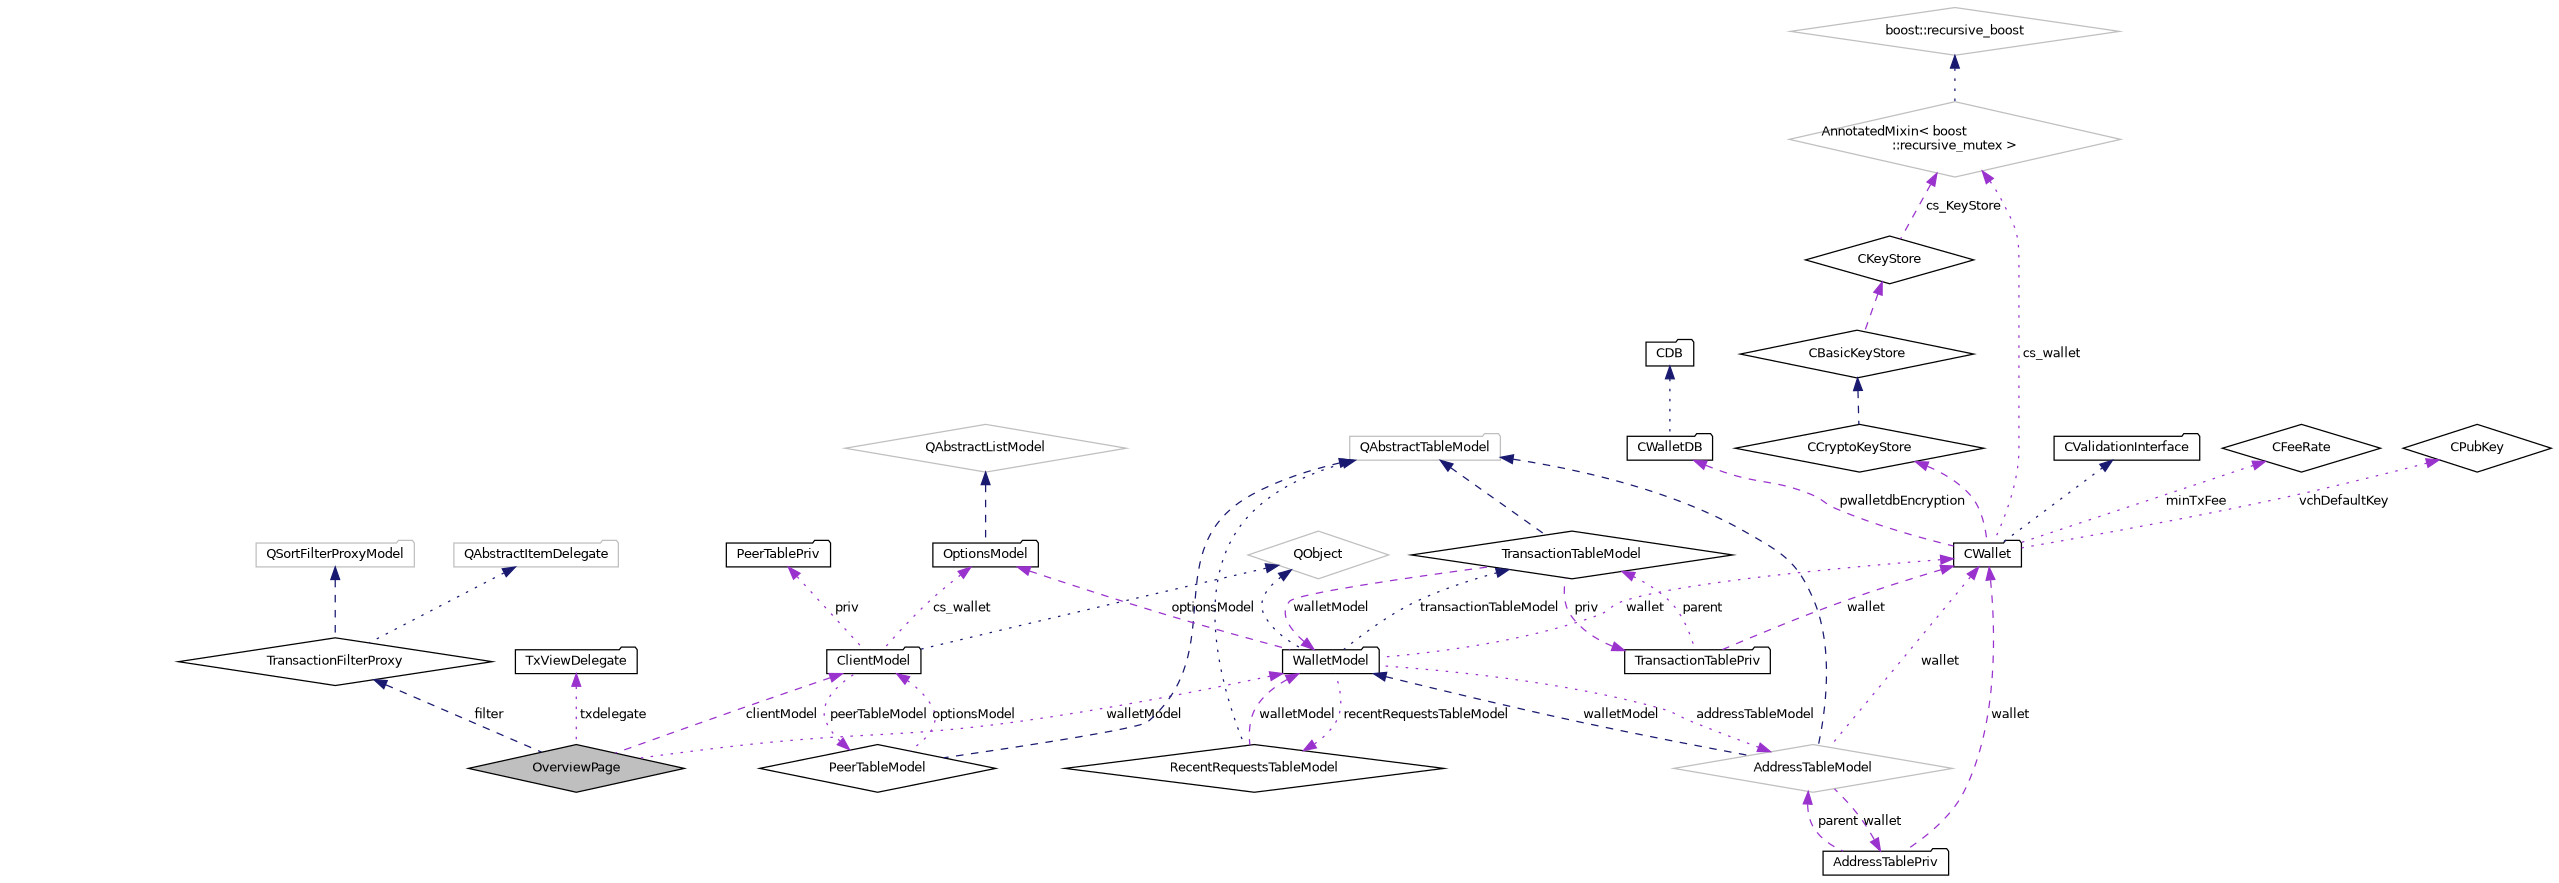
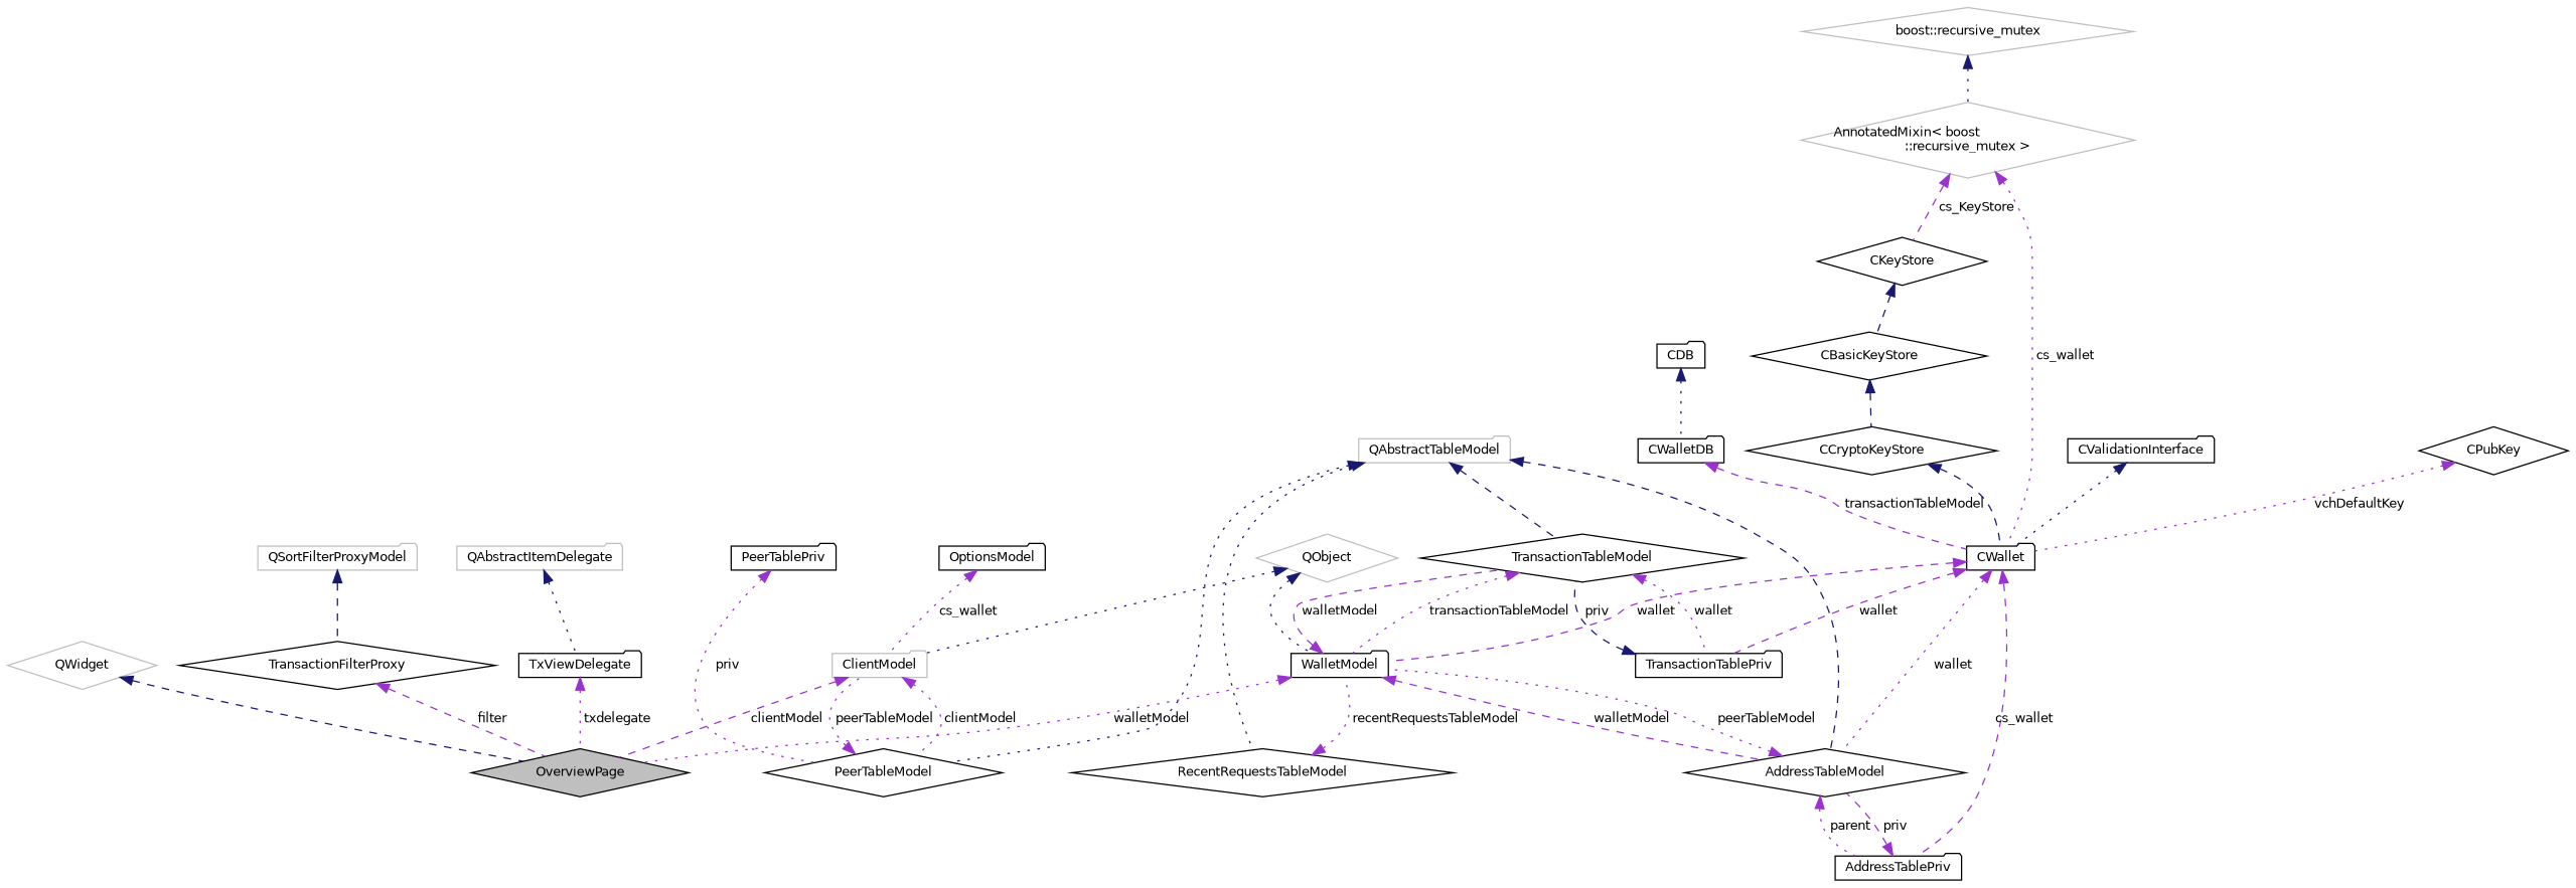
  digraph {
    rankdir=TB
    node [color=black fillcolor=white fontname=Helvetica fontsize=10 shape=diamond style=filled]
    edge [color=darkorchid3 dir=back fontname=Helvetica fontsize=10 labelfontname=Helvetica labelfontsize=10 style=dotted]
    n1 [fillcolor=grey75 fontcolor=black height=0.2 label=OverviewPage width=0.4]
+   n2 [color=grey75 height=0.2 label=QWidget width=0.4]
    n3 [height=0.2 label=TransactionFilterProxy width=0.4]
    n4 [color=grey75 height=0.2 label=QSortFilterProxyModel shape=folder width=0.4]
-   n5 [height=0.2 label=ClientModel shape=folder width=0.4]
+   n5 [color=grey75 height=0.2 label=ClientModel shape=folder width=0.4]
    n6 [height=0.2 label=PeerTableModel width=0.4]
    n7 [color=grey75 height=0.2 label=QObject width=0.4]
    n8 [height=0.2 label=WalletModel shape=folder width=0.4]
    n9 [height=0.2 label=TransactionTableModel width=0.4]
-   n10 [color=grey75 height=0.2 label=AddressTableModel width=0.4]
+   n10 [height=0.2 label=AddressTableModel width=0.4]
    n11 [height=0.2 label=RecentRequestsTableModel width=0.4]
    n12 [color=grey75 height=0.2 label=QAbstractTableModel shape=folder width=0.4]
    n13 [height=0.2 label=TransactionTablePriv shape=folder width=0.4]
    n14 [height=0.2 label=AddressTablePriv shape=folder width=0.4]
    n15 [height=0.2 label=PeerTablePriv shape=folder width=0.4]
    n16 [height=0.2 label=OptionsModel shape=folder width=0.4]
-   n17 [color=grey75 height=0.2 label=QAbstractListModel width=0.4]
    n18 [height=0.2 label=CWallet shape=folder width=0.4]
    n19 [height=0.2 label=CCryptoKeyStore width=0.4]
    n20 [height=0.2 label=CBasicKeyStore width=0.4]
    n21 [height=0.2 label=CKeyStore width=0.4]
    n22 [color=grey75 height=0.2 label="AnnotatedMixin\< boost\l::recursive_mutex \>" width=0.4]
-   n23 [color=grey75 height=0.2 label="boost::recursive_boost" width=0.4]
+   n23 [color=grey75 height=0.2 label="boost::recursive_mutex" width=0.4]
    n24 [height=0.2 label=CValidationInterface shape=folder width=0.4]
-   n25 [height=0.2 label=CFeeRate width=0.4]
    n26 [height=0.2 label=CPubKey width=0.4]
    n27 [height=0.2 label=CWalletDB shape=folder width=0.4]
    n28 [height=0.2 label=CDB shape=folder width=0.4]
    n29 [height=0.2 label=TxViewDelegate shape=folder width=0.4]
    n30 [color=grey75 height=0.2 label=QAbstractItemDelegate shape=folder width=0.4]
-   n3 -> n1 [color=midnightblue label=" filter" style=dashed]
+   n2 -> n1 [color=midnightblue style=dashed]
+   n3 -> n1 [label=" filter" style=dashed]
    n4 -> n3 [color=midnightblue style=dashed]
    n5 -> n1 [label=" clientModel" style=dashed]
-   n5 -> n6 [label=" optionsModel"]
+   n5 -> n6 [label=" clientModel"]
    n6 -> n5 [label=" peerTableModel"]
    n7 -> n5 [color=midnightblue]
    n7 -> n8 [color=midnightblue]
    n8 -> n1 [label=" walletModel"]
    n8 -> n9 [label=" walletModel" style=dashed]
-   n8 -> n10 [color=midnightblue label=" walletModel" style=dashed]
-   n8 -> n11 [label=" walletModel" style=dashed]
-   n9 -> n8 [color=midnightblue label=" transactionTableModel"]
-   n9 -> n13 [label=" parent"]
-   n10 -> n8 [label=" addressTableModel"]
-   n10 -> n14 [label=" parent" style=dashed]
+   n8 -> n10 [label=" walletModel" style=dashed]
+   n9 -> n8 [label=" transactionTableModel"]
+   n9 -> n13 [label=" wallet"]
+   n10 -> n8 [label=" peerTableModel"]
+   n10 -> n14 [label=" parent"]
    n11 -> n8 [label=" recentRequestsTableModel"]
-   n12 -> n6 [color=midnightblue style=dashed]
+   n12 -> n6 [color=midnightblue]
    n12 -> n9 [color=midnightblue style=dashed]
    n12 -> n10 [color=midnightblue style=dashed]
    n12 -> n11 [color=midnightblue]
-   n13 -> n9 [label=" priv" style=dashed]
-   n14 -> n10 [label=" wallet" style=dashed]
-   n15 -> n5 [label=" priv"]
+   n13 -> n9 [color=midnightblue label=" priv" style=dashed]
+   n14 -> n10 [label=" priv" style=dashed]
+   n15 -> n6 [label=" priv"]
    n16 -> n5 [label=" cs_wallet"]
-   n16 -> n8 [label=" optionsModel" style=dashed]
-   n17 -> n16 [color=midnightblue style=dashed]
-   n18 -> n8 [label=" wallet"]
+   n18 -> n8 [label=" wallet" style=dashed]
    n18 -> n10 [label=" wallet"]
    n18 -> n13 [label=" wallet" style=dashed]
-   n18 -> n14 [label=" wallet" style=dashed]
-   n19 -> n18 [style=dashed]
+   n18 -> n14 [label=" cs_wallet" style=dashed]
+   n19 -> n18 [color=midnightblue style=dashed]
    n20 -> n19 [color=midnightblue style=dashed]
-   n21 -> n20 [style=dashed]
+   n21 -> n20 [color=midnightblue style=dashed]
    n22 -> n18 [label=" cs_wallet"]
    n22 -> n21 [label=" cs_KeyStore" style=dashed]
    n23 -> n22 [color=midnightblue]
    n24 -> n18 [color=midnightblue]
-   n25 -> n18 [label=" minTxFee"]
    n26 -> n18 [label=" vchDefaultKey"]
-   n27 -> n18 [label=" pwalletdbEncryption" style=dashed]
+   n27 -> n18 [label=" transactionTableModel" style=dashed]
    n28 -> n27 [color=midnightblue]
    n29 -> n1 [label=" txdelegate"]
-   n30 -> n3 [color=midnightblue]
+   n30 -> n29 [color=midnightblue]
  }
